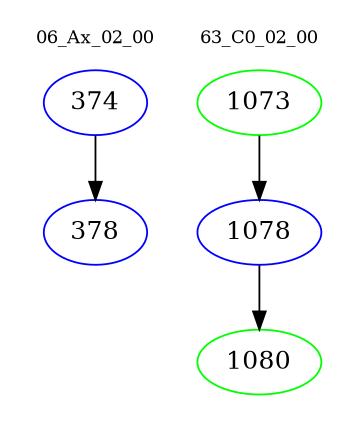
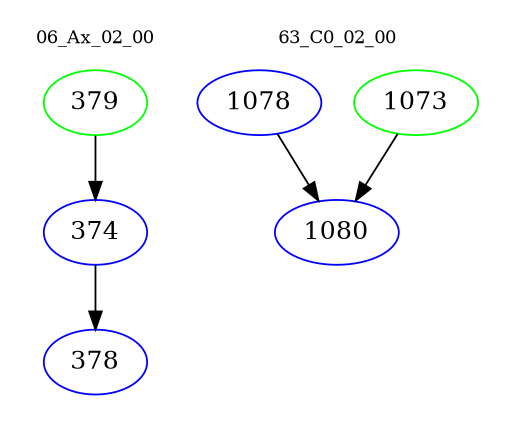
  digraph {
    node [color=green]
    edge [color=black]
+   n1 [label=379]
    n2 [color=blue label=374]
    n3 [color=blue label=378]
    n4 [label=1073]
    n5 [color=blue label=1078]
-   n6 [label=1080]
+   n6 [color=blue label=1080]
    subgraph cluster_1 {
      color=white
      fontsize=10
      label="06_Ax_02_00"
+     n1
      n2
      n3
    }
    subgraph cluster_2 {
      color=white
      fontsize=10
      label="63_C0_02_00"
      n4
      n5
      n6
    }
+   n1 -> n2
    n2 -> n3
-   n4 -> n5
+   n4 -> n6
    n5 -> n6
  }
